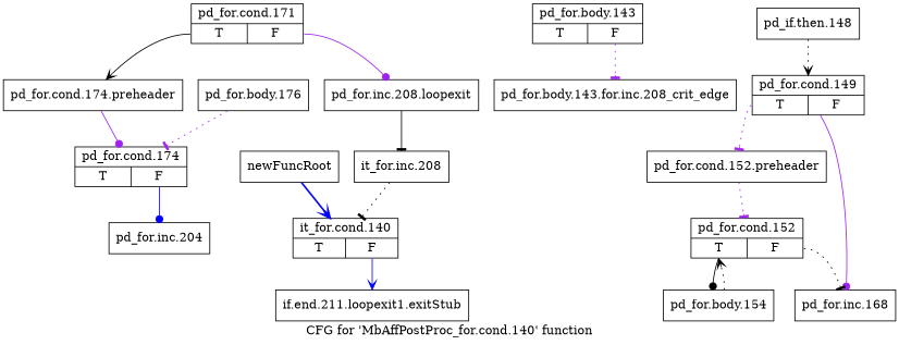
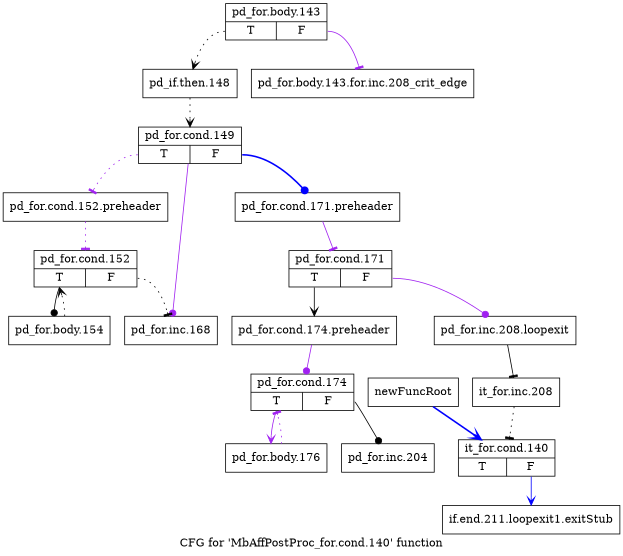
  digraph {
    label="CFG for 'MbAffPostProc_for.cond.140' function"
    node [shape=record]
    edge [arrowhead=tee color=black style=solid]
    n1 [label="{newFuncRoot}"]
    n2 [label="{it_for.cond.140|{<s0>T|<s1>F}}"]
    n3 [label="{if.end.211.loopexit1.exitStub}"]
    n4 [label="{pd_for.body.143|{<s0>T|<s1>F}}"]
    n5 [label="{pd_if.then.148}"]
    n6 [label="{pd_for.body.143.for.inc.208_crit_edge}"]
    n7 [label="{pd_for.cond.149|{<s0>T|<s1>F}}"]
    n8 [label="{pd_for.cond.152.preheader}"]
+   n9 [label="{pd_for.cond.171.preheader}"]
    n10 [label="{pd_for.inc.168}"]
    n11 [label="{it_for.inc.208}"]
    n12 [label="{pd_for.cond.152|{<s0>T|<s1>F}}"]
    n13 [label="{pd_for.cond.171|{<s0>T|<s1>F}}"]
    n14 [label="{pd_for.body.154}"]
    n15 [label="{pd_for.cond.174.preheader}"]
    n16 [label="{pd_for.inc.208.loopexit}"]
    n17 [label="{pd_for.cond.174|{<s0>T|<s1>F}}"]
    n18 [label="{pd_for.body.176}"]
    n19 [label="{pd_for.inc.204}"]
    n1 -> n2 [arrowhead=vee color=blue style=bold]
    n2 -> n3 [arrowhead=vee color=blue tailport=s1]
-   n4 -> n6 [color=purple style=dotted tailport=s1]
+   n4 -> n5 [arrowhead=vee style=dotted tailport=s0]
+   n4 -> n6 [color=purple tailport=s1]
    n5 -> n7 [arrowhead=vee style=dotted]
    n7 -> n8 [color=purple style=dotted tailport=s0]
+   n7 -> n9 [arrowhead=dot color=blue style=bold tailport=s1]
    n7 -> n10 [arrowhead=dot color=purple]
    n8 -> n12 [color=purple style=dotted]
+   n9 -> n13 [color=purple]
    n11 -> n2 [style=dotted]
    n12 -> n10 [style=dotted tailport=s1]
    n12 -> n14 [arrowhead=dot tailport=s0]
    n13 -> n15 [arrowhead=vee tailport=s0]
    n13 -> n16 [arrowhead=dot color=purple tailport=s1]
    n14 -> n12 [arrowhead=vee style=dotted]
    n15 -> n17 [arrowhead=dot color=purple]
    n16 -> n11
-   n17 -> n19 [arrowhead=dot color=blue tailport=s1]
+   n17 -> n18 [arrowhead=vee color=purple tailport=s0]
+   n17 -> n19 [arrowhead=dot tailport=s1]
    n18 -> n17 [color=purple style=dotted]
  }
